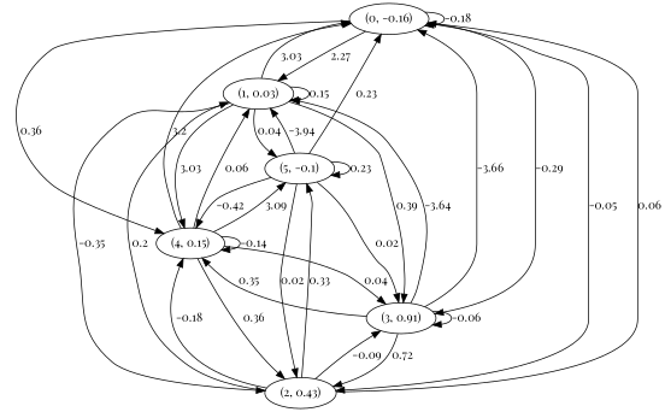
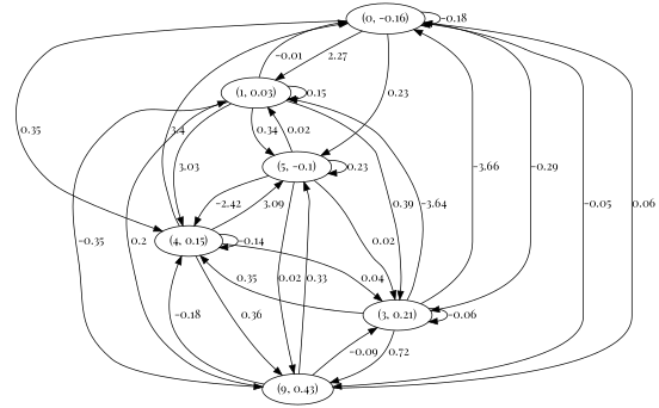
  digraph {
    fontname="Playfair Display"
    node [fontname="Playfair Display"]
    edge [fontname="Playfair Display"]
    n1 [label="(0, -0.16)"]
    n2 [label="(1, 0.03)"]
-   n3 [label="(2, 0.43)"]
-   n4 [label="(3, 0.91)"]
+   n3 [label="(9, 0.43)"]
+   n4 [label="(3, 0.21)"]
    n5 [label="(4, 0.15)"]
    n6 [label="(5, -0.1)"]
    n1 -> n1 [label=-0.18]
    n1 -> n2 [label=2.27]
    n1 -> n3 [label=-0.05]
    n1 -> n4 [label=-0.29]
-   n1 -> n5 [label=0.36]
-   n2 -> n1 [label=3.03]
+   n1 -> n5 [label=0.35]
+   n2 -> n1 [label=-0.01]
    n2 -> n2 [label=0.15]
    n2 -> n3 [label=-0.35]
    n2 -> n4 [label=0.39]
    n2 -> n5 [label=3.03]
-   n2 -> n6 [label=0.04]
+   n2 -> n6 [label=0.34]
    n3 -> n1 [label=0.06]
    n3 -> n2 [label=0.2]
    n3 -> n4 [label=-0.09]
    n3 -> n5 [label=-0.18]
    n3 -> n6 [label=0.33]
    n4 -> n1 [label=-3.66]
    n4 -> n2 [label=-3.64]
    n4 -> n3 [label=0.72]
    n4 -> n4 [label=-0.06]
    n4 -> n5 [label=0.35]
-   n5 -> n1 [label=3.2]
-   n5 -> n2 [label=0.06]
+   n5 -> n1 [label=3.4]
    n5 -> n3 [label=0.36]
    n5 -> n4 [label=0.04]
    n5 -> n5 [label=-0.14]
    n5 -> n6 [label=3.09]
-   n6 -> n1 [label=0.23]
-   n6 -> n2 [label=-3.94]
+   n1 -> n6 [label=0.23]
+   n6 -> n2 [label=0.02]
    n6 -> n3 [label=0.02]
    n6 -> n4 [label=0.02]
-   n6 -> n5 [label=-0.42]
+   n6 -> n5 [label=-2.42]
    n6 -> n6 [label=0.23]
  }
